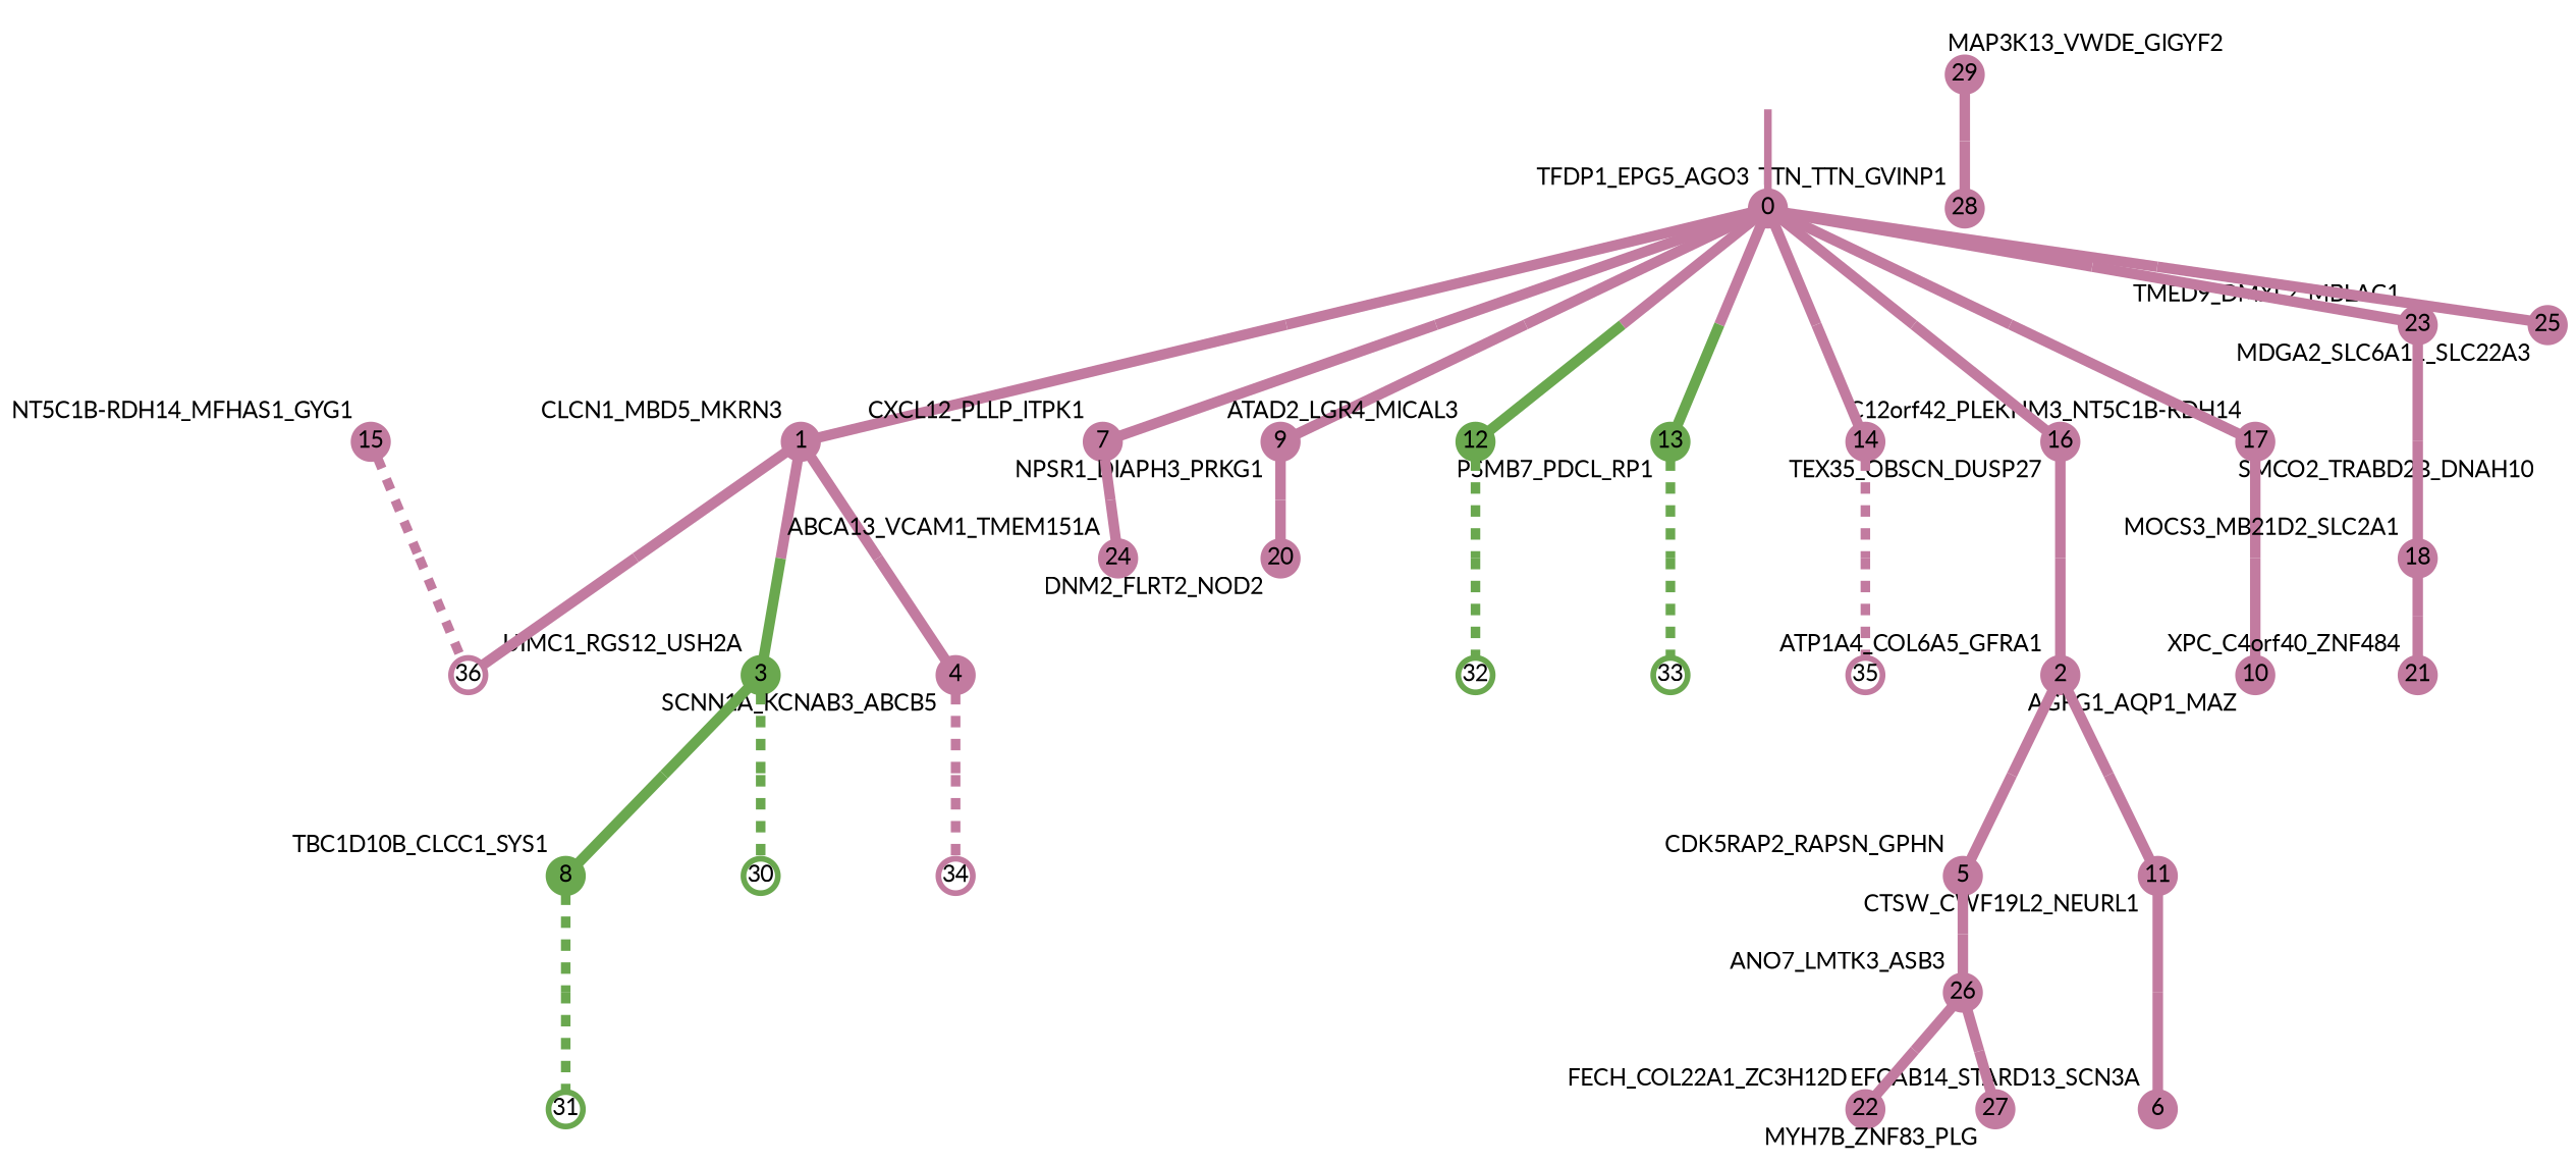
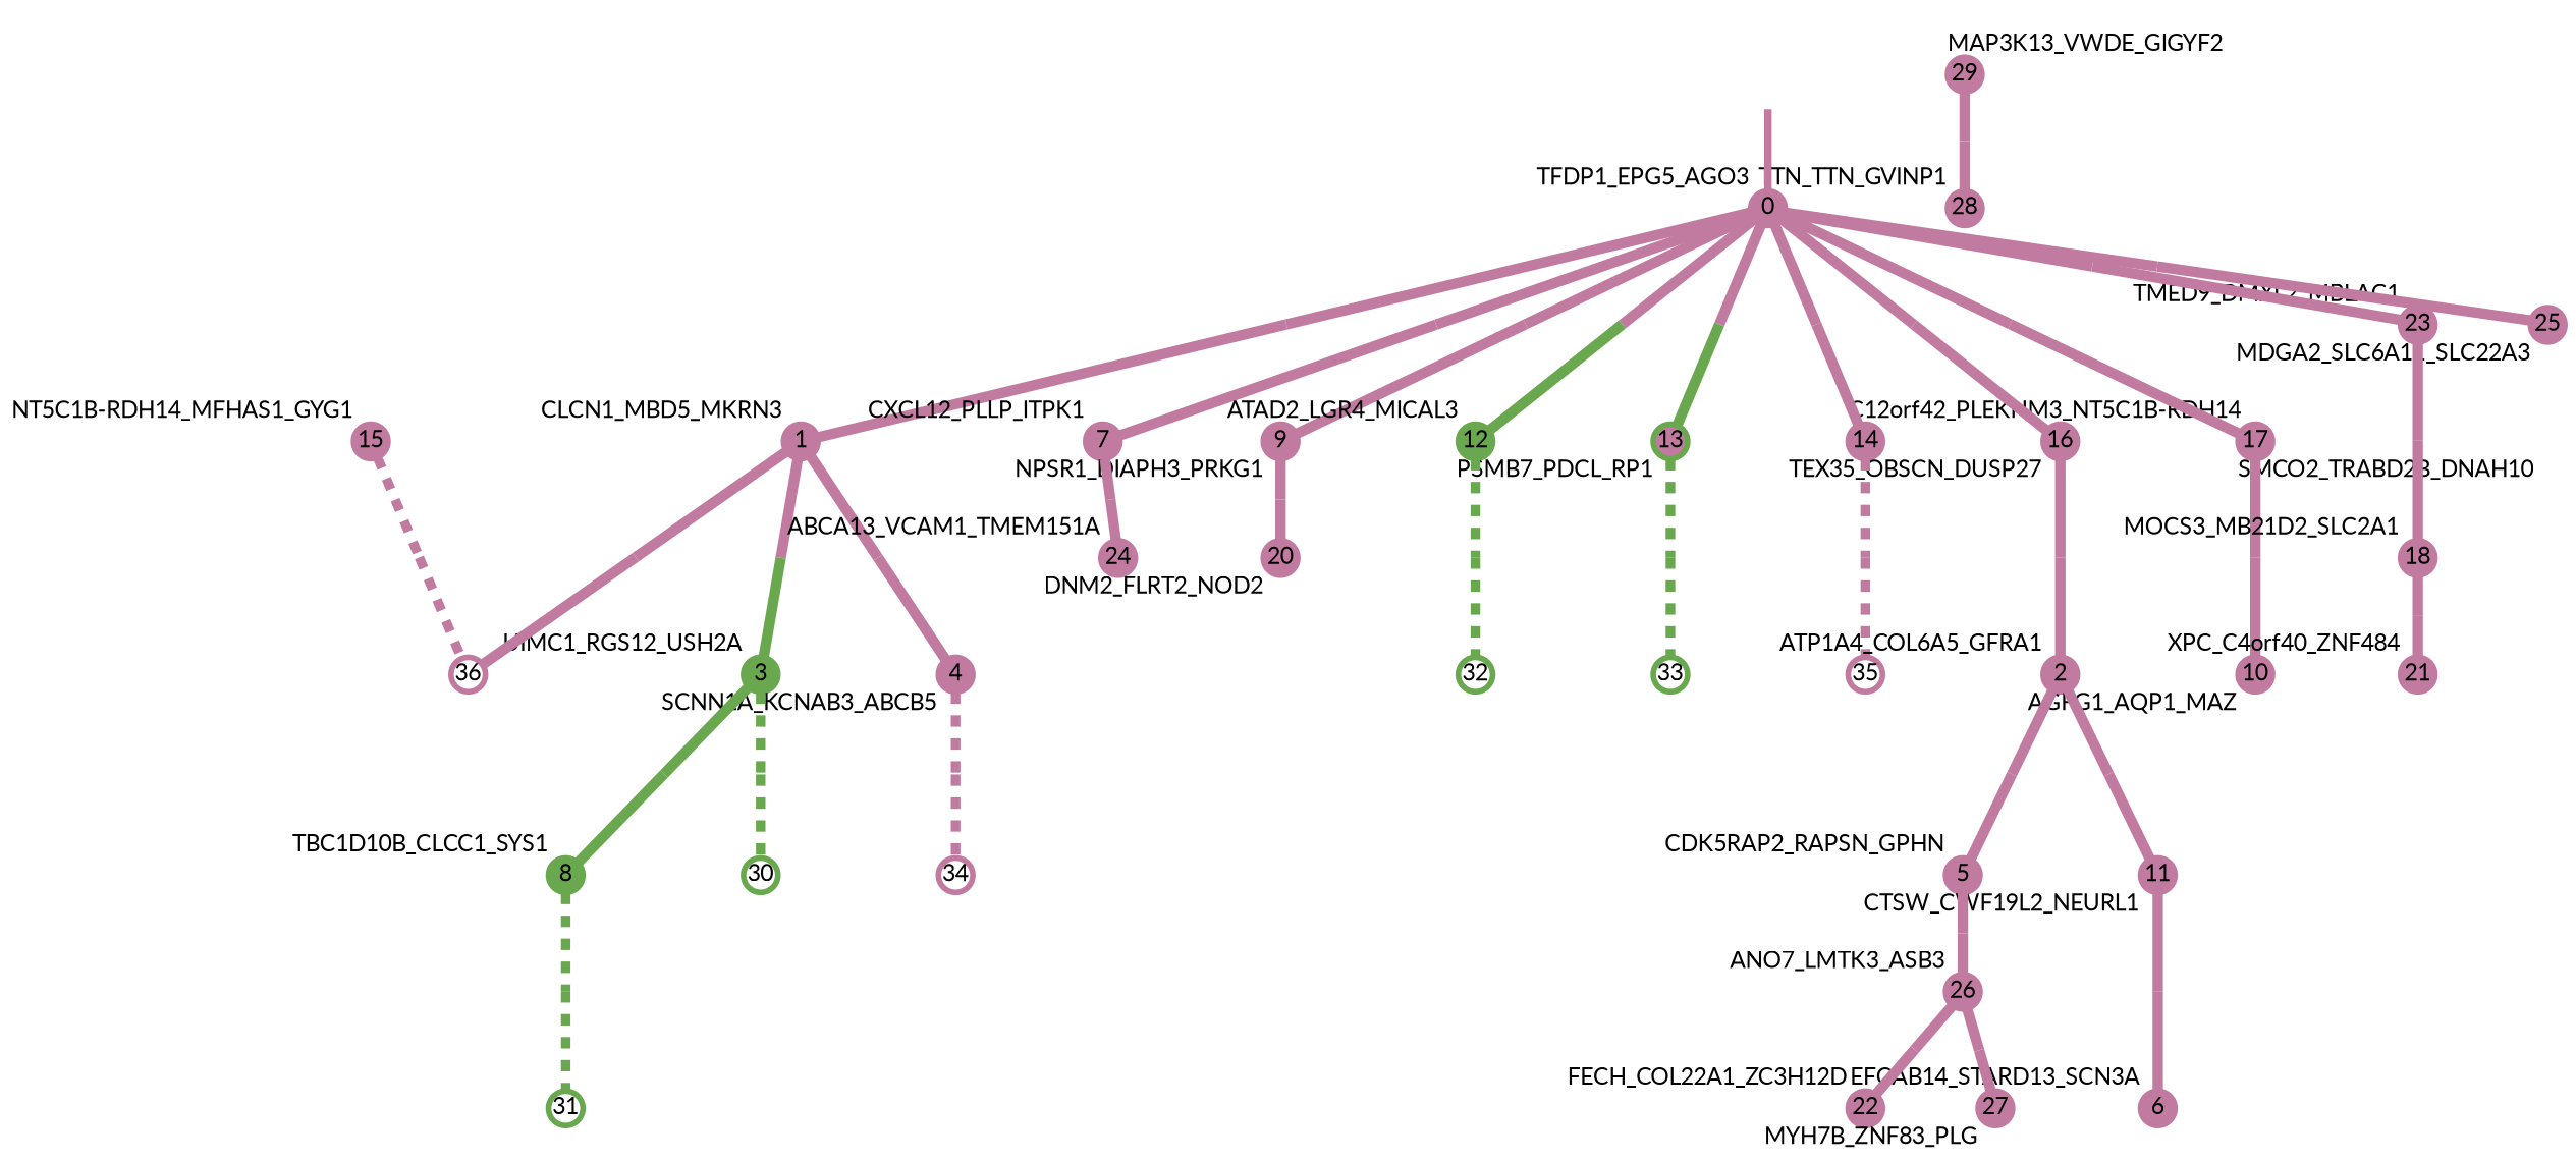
  strict digraph {
    forcelabels=true
    nodesep=0.7
    rankdir=TB
    ranksep=0.6
    splines=false
    node [color="#c27ba0ff" fillcolor="#c27ba0ff" fixedsize=true fontname=Lato fontsize="12pt" penwidth=3 shape=circle style=filled]
    edge [arrowsize=0 color="#c27ba0ff;0.5:#c27ba0ff" minlen=2.0 penwidth=5.5 style=solid]
    0 [height=0.25 xlabel=TFDP1_EPG5_AGO3]
    1 [height=0.25 xlabel=CLCN1_MBD5_MKRN3]
    7 [height=0.25 xlabel=CXCL12_PLLP_ITPK1]
    9 [height=0.25 xlabel=NPSR1_DIAPH3_PRKG1]
    12 [color="#6aa84fff" fillcolor="#6aa84fff" height=0.25 xlabel=ATAD2_LGR4_MICAL3]
-   13 [color="#6aa84fff" fillcolor="#6aa84fff" height=0.25 xlabel=PSMB7_PDCL_RP1]
+   13 [color="#6aa84fff" height=0.25 xlabel=PSMB7_PDCL_RP1]
    14 [height=0.25 xlabel="C12orf42_PLEKHM3_NT5C1B-RDH14"]
    16 [height=0.25 xlabel=TEX35_OBSCN_DUSP27]
    17 [height=0.25 xlabel=SMCO2_TRABD2B_DNAH10]
    23 [height=0.25 xlabel=TMED9_DMXL2_MBLAC1]
    25 [height=0.25 xlabel=MDGA2_SLC6A11_SLC22A3]
    3 [color="#6aa84fff" fillcolor="#6aa84fff" height=0.25 xlabel=UIMC1_RGS12_USH2A]
    4 [height=0.25 xlabel=SCNN1A_KCNAB3_ABCB5]
    36 [height=0.25 style=solid]
    24 [height=0.25 xlabel=ABCA13_VCAM1_TMEM151A]
    20 [height=0.25 xlabel=DNM2_FLRT2_NOD2]
    32 [color="#6aa84fff" fillcolor="#6aa84fff" height=0.25 style=solid]
    33 [color="#6aa84fff" fillcolor="#6aa84fff" height=0.25 style=solid]
    35 [height=0.25 style=solid]
    2 [height=0.25 xlabel=ATP1A4_COL6A5_GFRA1]
    10 [height=0.25 xlabel=AGFG1_AQP1_MAZ]
    18 [height=0.25 xlabel=MOCS3_MB21D2_SLC2A1]
    8 [color="#6aa84fff" fillcolor="#6aa84fff" height=0.25 xlabel=TBC1D10B_CLCC1_SYS1]
    30 [color="#6aa84fff" fillcolor="#6aa84fff" height=0.25 style=solid]
    34 [height=0.25 style=solid]
    15 [height=0.25 xlabel="NT5C1B-RDH14_MFHAS1_GYG1"]
    5 [height=0.25 xlabel=CDK5RAP2_RAPSN_GPHN]
    11 [height=0.25 xlabel=CTSW_CWF19L2_NEURL1]
    21 [height=0.25 xlabel=XPC_C4orf40_ZNF484]
    31 [color="#6aa84fff" fillcolor="#6aa84fff" height=0.25 style=solid]
    26 [height=0.25 xlabel=ANO7_LMTK3_ASB3]
    6 [height=0.25 xlabel=EFCAB14_STARD13_SCN3A]
    22 [height=0.25 xlabel=FECH_COL22A1_ZC3H12D]
    27 [height=0.25 xlabel=MYH7B_ZNF83_PLG]
    29 [height=0.25 xlabel=MAP3K13_VWDE_GIGYF2]
    28 [height=0.25 xlabel=TTN_TTN_GVINP1]
    normal [style=invis xlabel=TFDP1_EPG5_AGO3 color="" fillcolor="" fixedsize="" fontname="" fontsize="" shape=""]
    0 -> 1
    0 -> 7
    0 -> 9
    0 -> 12 [color="#c27ba0ff;0.5:#6aa84fff"]
    0 -> 13 [color="#c27ba0ff;0.5:#6aa84fff"]
    0 -> 14
    0 -> 16
    0 -> 17
    0 -> 23 [minlen=1.399999976158142]
    0 -> 25 [minlen=1.1999999284744263]
    1 -> 3 [color="#c27ba0ff;0.5:#6aa84fff"]
    1 -> 4
    1 -> 36
    7 -> 24 [minlen=1.1999999284744263]
    9 -> 20 [minlen=1.7999999523162842]
    12 -> 32 [color="#6aa84fff;0.5:#6aa84fff" penwidth=5 style=dashed]
    13 -> 33 [color="#6aa84fff;0.5:#6aa84fff" penwidth=5 style=dashed]
    14 -> 35 [penwidth=5 style=dashed]
    16 -> 2
    17 -> 10
    23 -> 18
    3 -> 8 [color="#6aa84fff;0.5:#6aa84fff"]
    3 -> 30 [color="#6aa84fff;0.5:#6aa84fff" penwidth=5 style=dashed]
    4 -> 34 [penwidth=5 style=dashed]
    2 -> 5
    2 -> 11
    18 -> 21 [minlen=1.600000023841858]
    8 -> 31 [color="#6aa84fff;0.5:#6aa84fff" penwidth=5 style=dashed]
    15 -> 36 [penwidth=5 style=dashed]
    5 -> 26 [minlen=1.0]
    11 -> 6
    26 -> 22 [minlen=1.600000023841858]
    26 -> 27 [minlen=1.0]
    29 -> 28 [minlen=1.0]
    normal -> 0 [color="#c27ba0ff" penwidth=4 minlen=""]
  }
